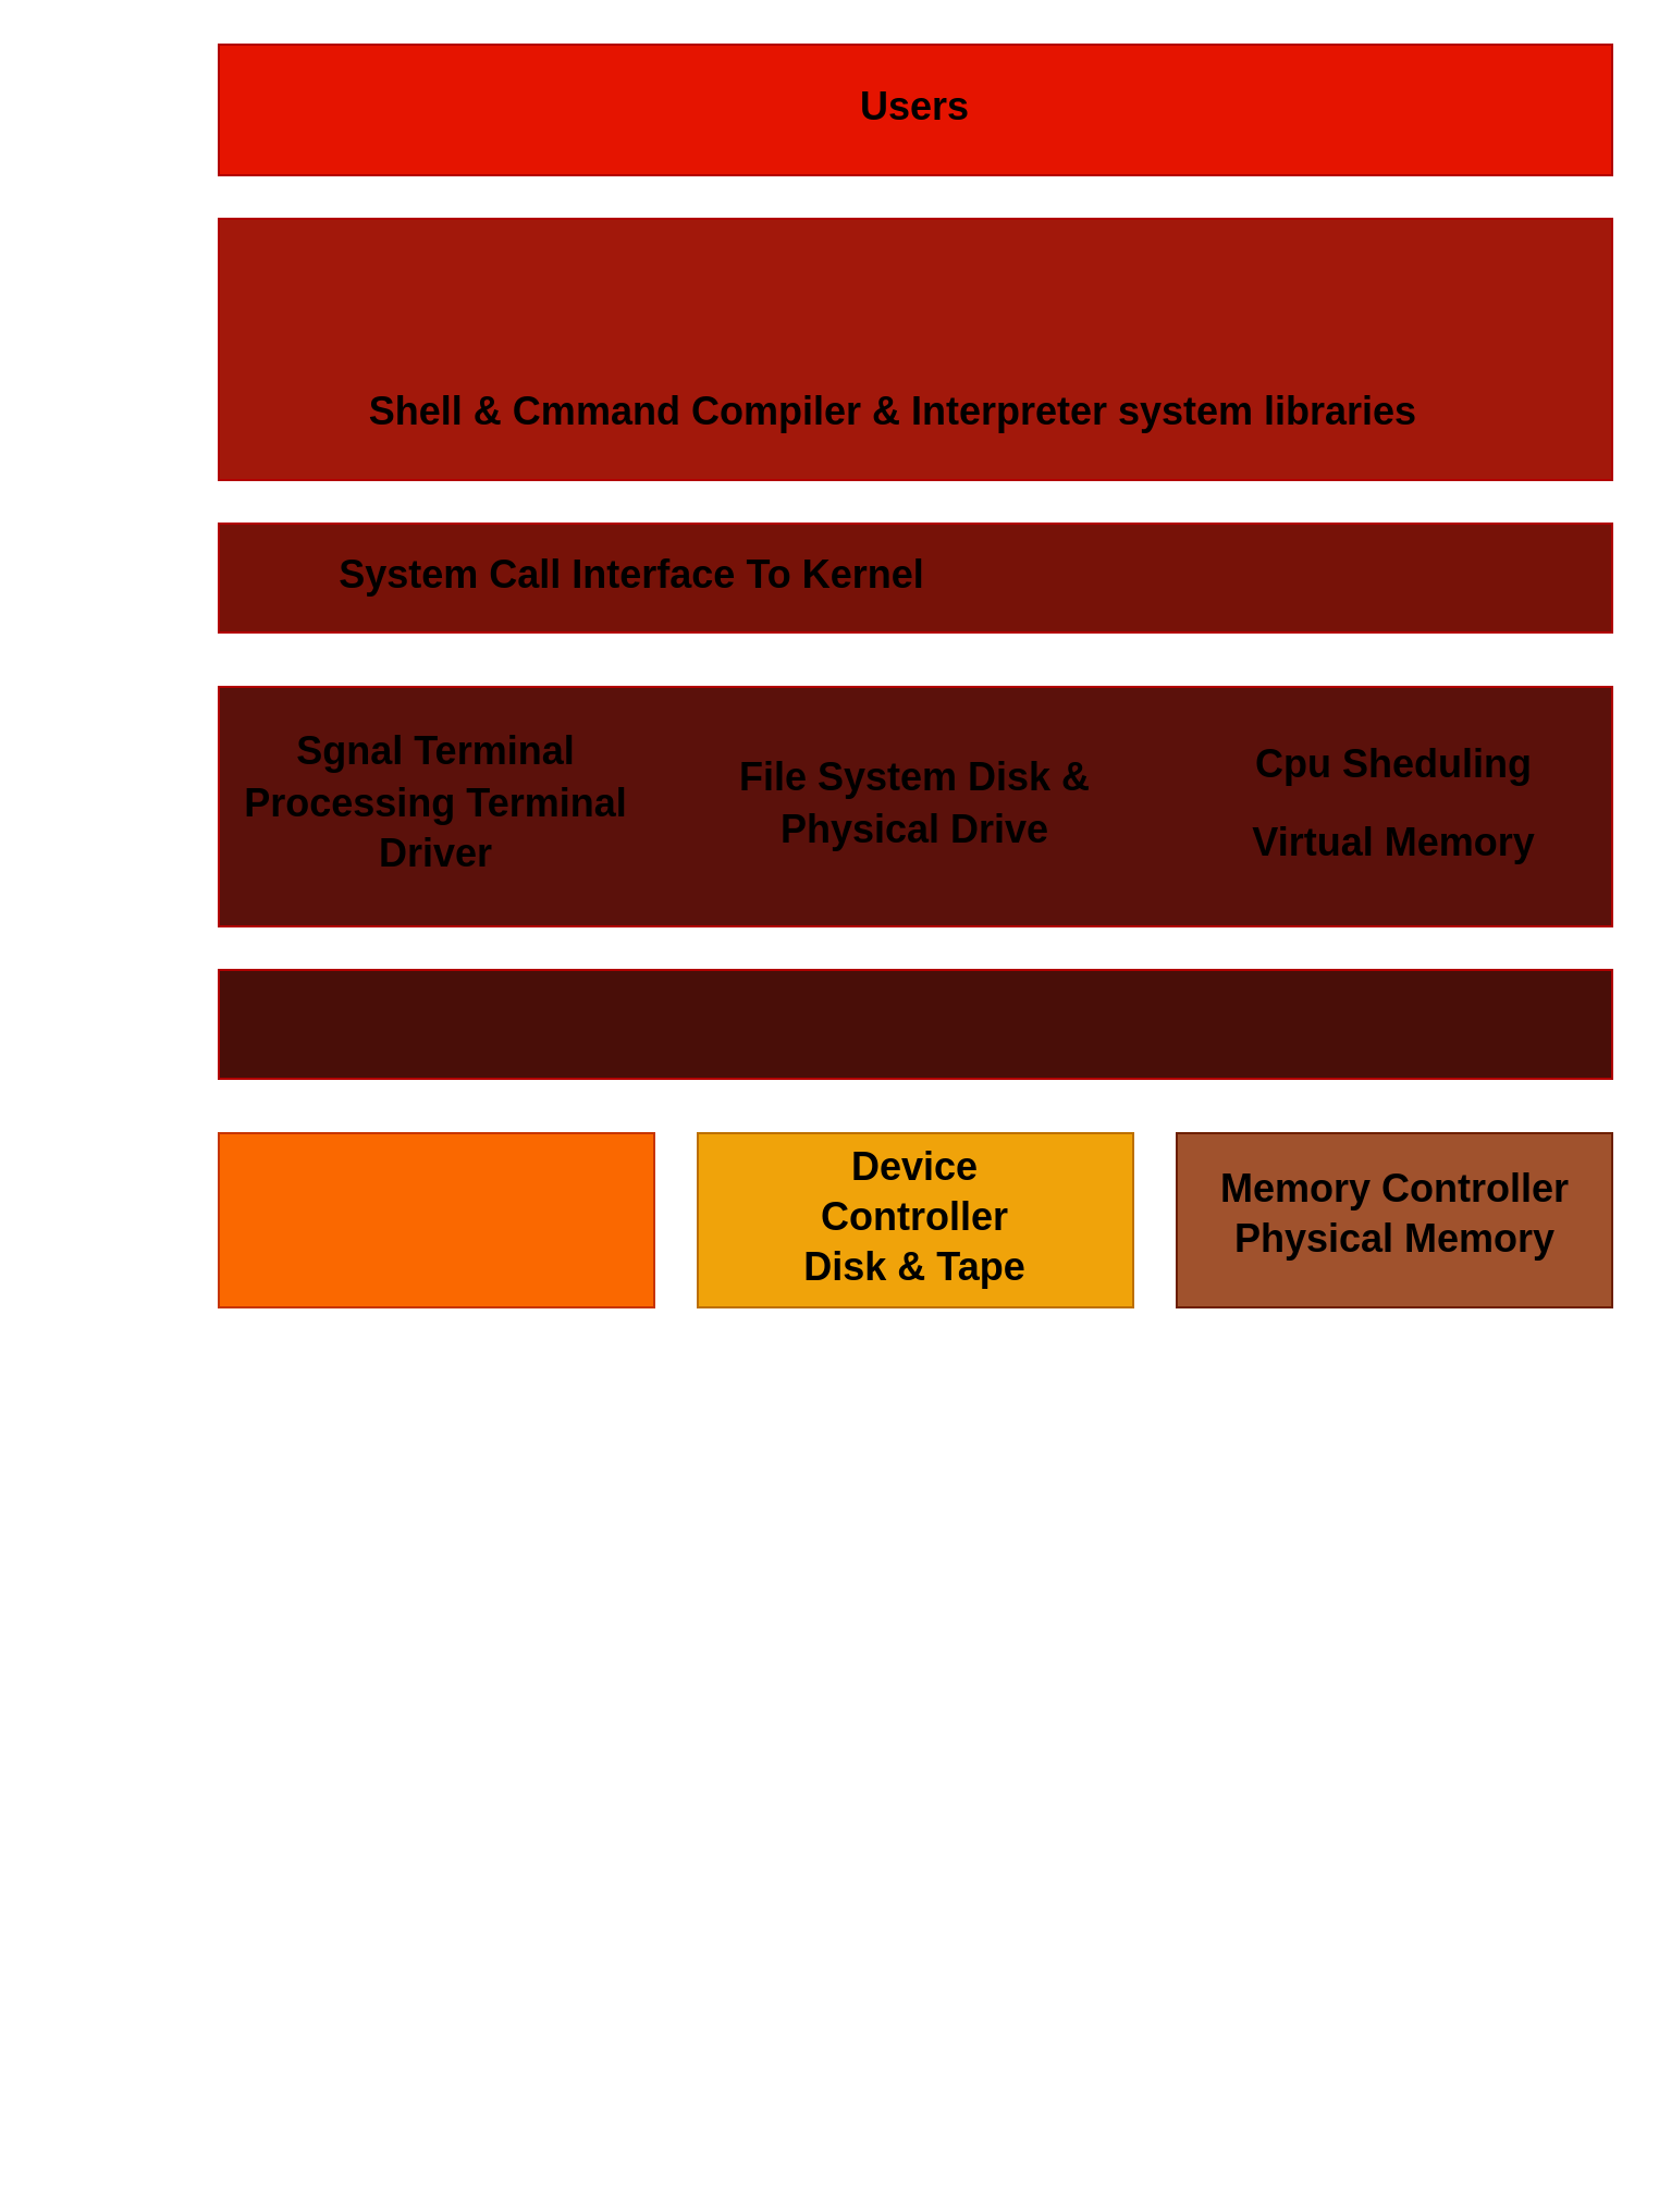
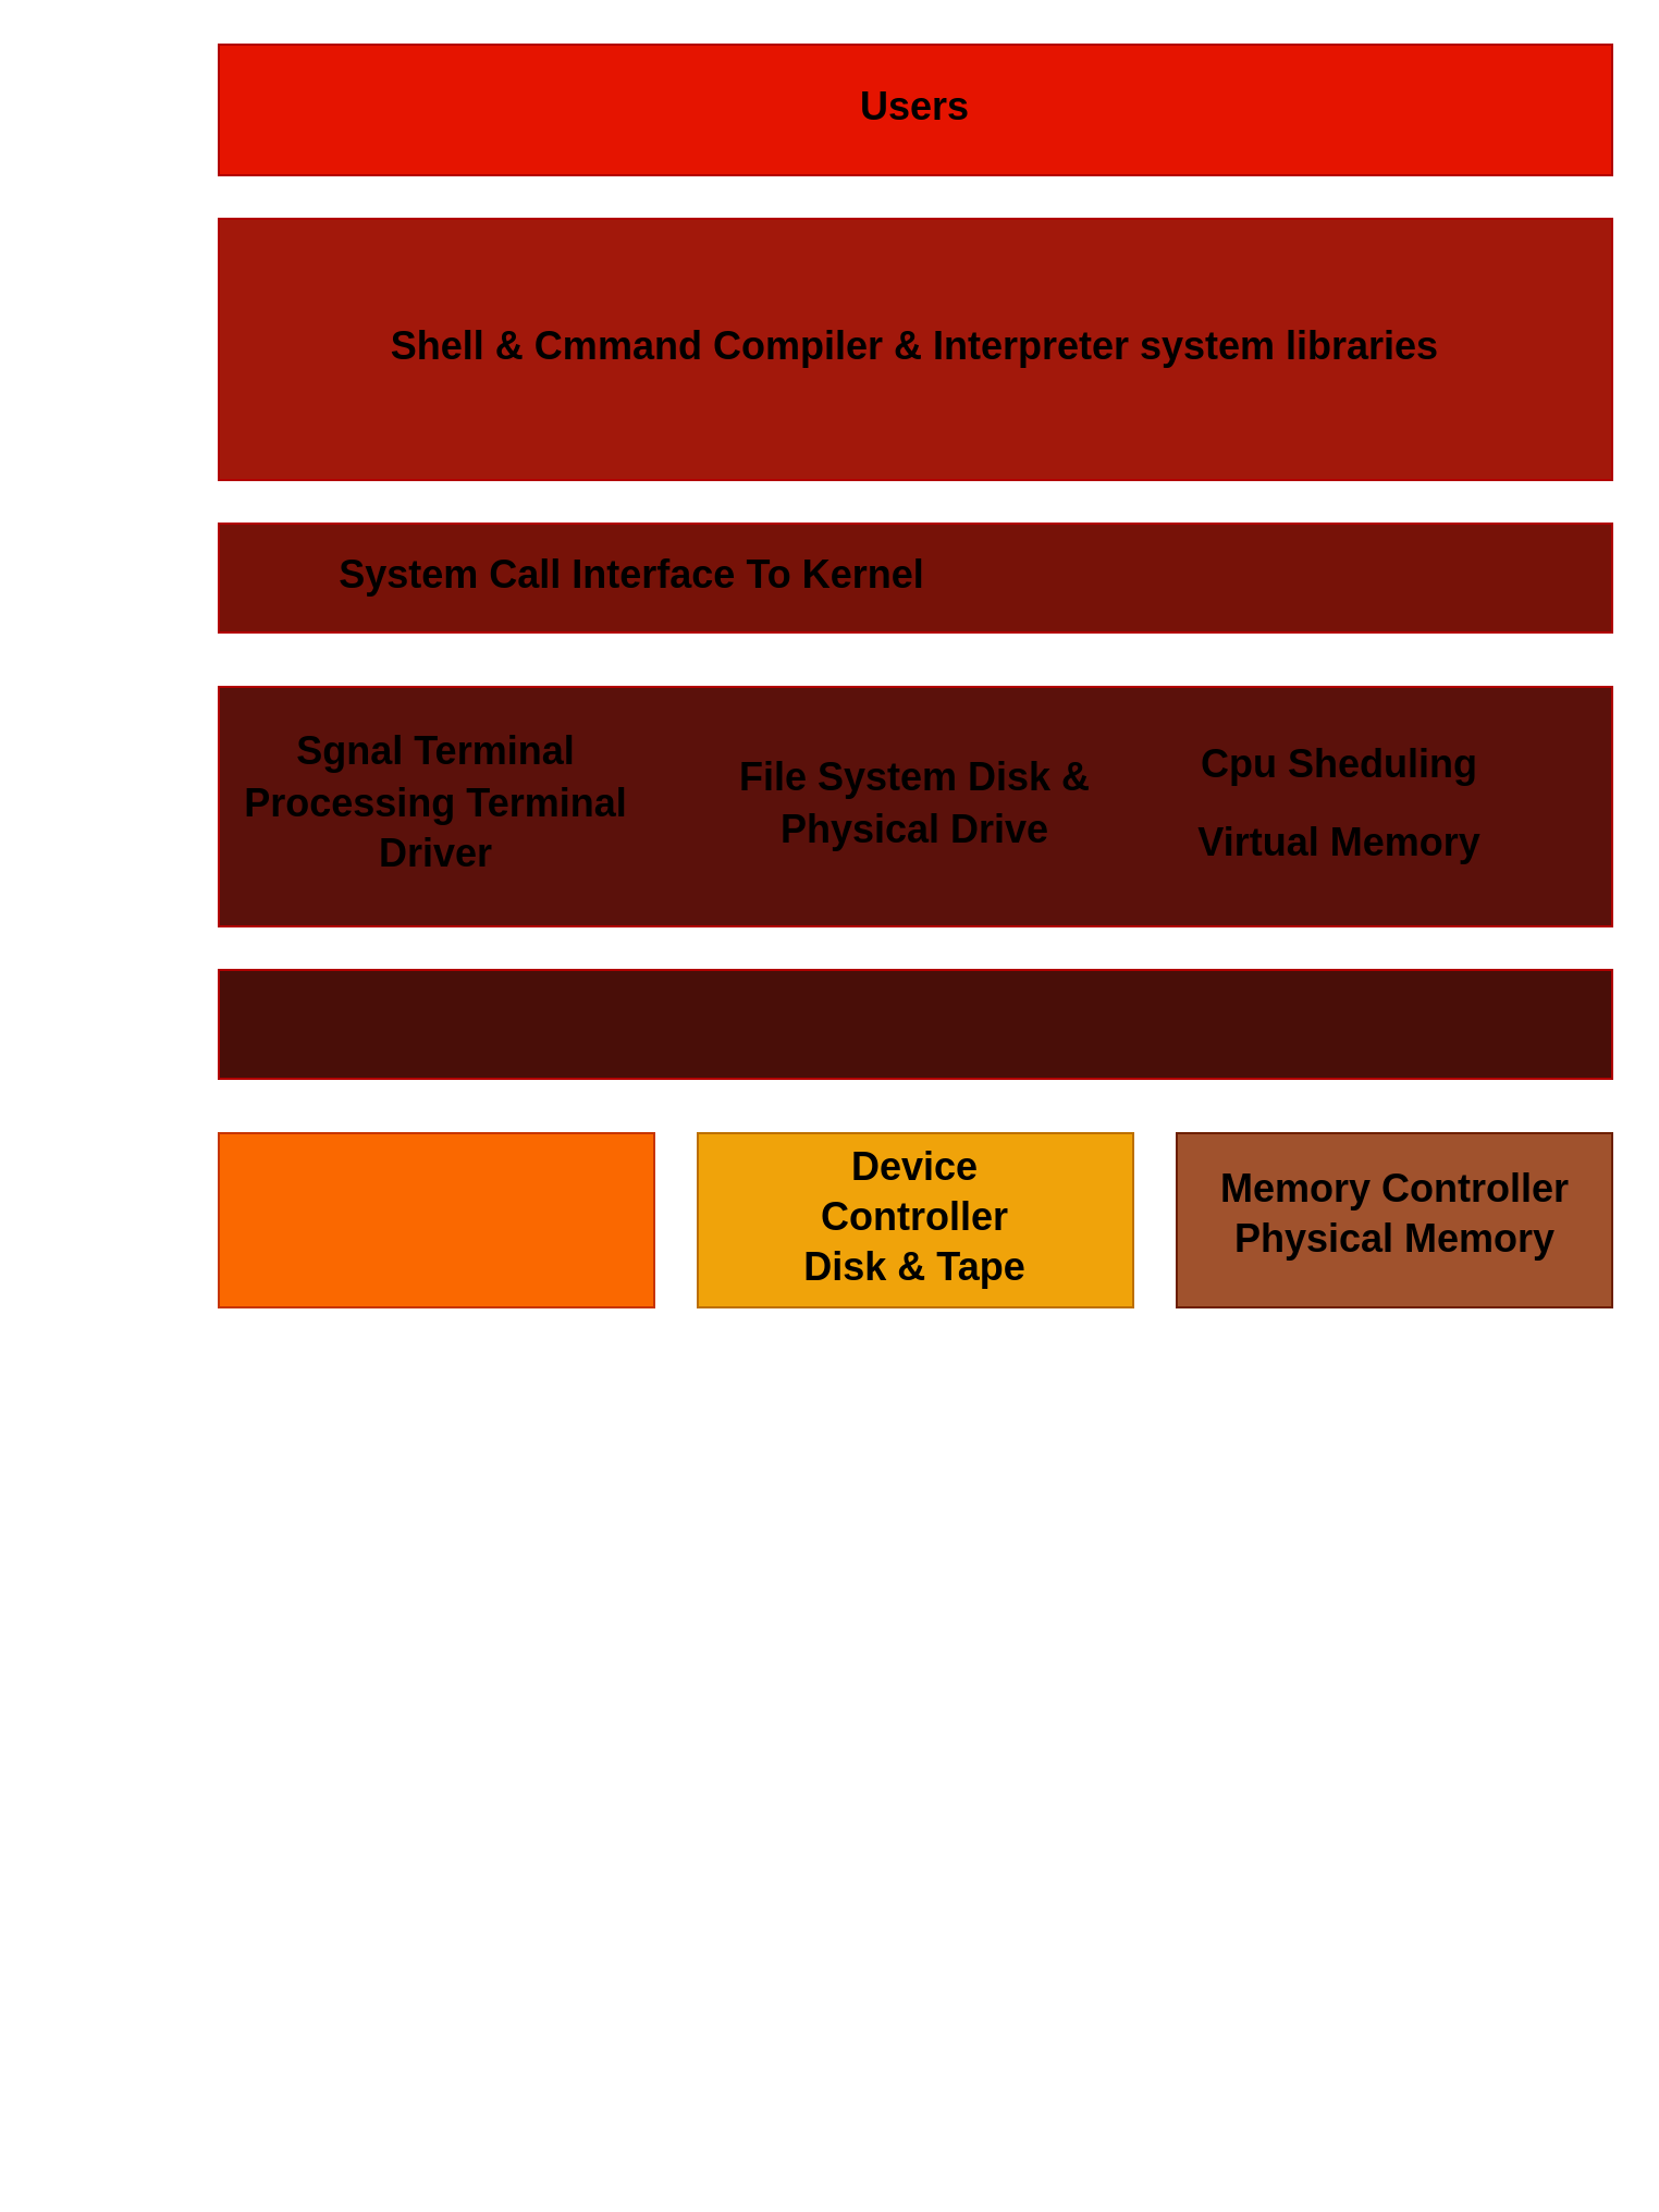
  <mxCell id="0" />
  <mxCell id="1" parent="0" />
  <mxCell id="2" value="" style="rounded=0;whiteSpace=wrap;html=1;fillColor=#e51400;fontColor=#ffffff;strokeColor=#B20000;" vertex="1" parent="1"><mxGeometry x="100" y="20" width="640" height="60" as="geometry" /></mxCell>
  <mxCell id="3" value="" style="rounded=0;whiteSpace=wrap;html=1;fillColor=#a2180b;fontColor=#ffffff;strokeColor=#B20000;" vertex="1" parent="1"><mxGeometry x="100" y="100" width="640" height="120" as="geometry" /></mxCell>
  <mxCell id="4" value="" style="rounded=0;whiteSpace=wrap;html=1;fillColor=#771208;fontColor=#ffffff;strokeColor=#B20000;" vertex="1" parent="1"><mxGeometry x="100" y="240" width="640" height="50" as="geometry" /></mxCell>
  <mxCell id="5" value="" style="rounded=0;whiteSpace=wrap;html=1;fillColor=#5b110b;fontColor=#ffffff;strokeColor=#B20000;" vertex="1" parent="1"><mxGeometry x="100" y="315" width="640" height="110" as="geometry" /></mxCell>
  <mxCell id="6" value="" style="rounded=0;whiteSpace=wrap;html=1;fillColor=#490e08;fontColor=#ffffff;strokeColor=#B20000;" vertex="1" parent="1"><mxGeometry x="100" y="445" width="640" height="50" as="geometry" /></mxCell>
  <mxCell id="7" value="" style="rounded=0;whiteSpace=wrap;html=1;fillColor=#fa6800;fontColor=#000000;strokeColor=#C73500;" vertex="1" parent="1"><mxGeometry x="100" y="520" width="200" height="80" as="geometry" /></mxCell>
  <mxCell id="8" value="" style="rounded=0;whiteSpace=wrap;html=1;fillColor=#f0a30a;fontColor=#000000;strokeColor=#BD7000;" vertex="1" parent="1"><mxGeometry x="320" y="520" width="200" height="80" as="geometry" /></mxCell>
  <mxCell id="9" value="" style="rounded=0;whiteSpace=wrap;html=1;fillColor=#a0522d;fontColor=#ffffff;strokeColor=#6D1F00;" vertex="1" parent="1"><mxGeometry x="540" y="520" width="200" height="80" as="geometry" /></mxCell>
  <mxCell id="10" value="&lt;p style=&quot;line-height: 120%;&quot;&gt;&lt;font size=&quot;1&quot; style=&quot;&quot;&gt;&lt;b style=&quot;font-size: 18px;&quot;&gt;Users&lt;/b&gt;&lt;/font&gt;&lt;/p&gt;" style="text;html=1;align=center;verticalAlign=middle;whiteSpace=wrap;rounded=0;strokeWidth=5;" vertex="1" parent="1"><mxGeometry x="390" y="35" width="60" height="30" as="geometry" /></mxCell>
- <mxCell id="11" value="&lt;p style=&quot;line-height: 120%;&quot;&gt;&lt;font size=&quot;1&quot; style=&quot;&quot;&gt;&lt;b style=&quot;font-size: 18px;&quot;&gt;Shell &amp;amp; Cmmand Compiler &amp;amp; Interpreter system libraries&lt;/b&gt;&lt;/font&gt;&lt;/p&gt;" style="text;html=1;align=center;verticalAlign=middle;whiteSpace=wrap;rounded=0;strokeWidth=5;" vertex="1" parent="1"><mxGeometry x="165" y="175" width="490" height="30" as="geometry" /></mxCell>
+ <mxCell id="11" value="&lt;p style=&quot;line-height: 120%;&quot;&gt;&lt;font size=&quot;1&quot; style=&quot;&quot;&gt;&lt;b style=&quot;font-size: 18px;&quot;&gt;Shell &amp;amp; Cmmand Compiler &amp;amp; Interpreter system libraries&lt;/b&gt;&lt;/font&gt;&lt;/p&gt;" style="text;html=1;align=center;verticalAlign=middle;whiteSpace=wrap;rounded=0;strokeWidth=5;" vertex="1" parent="1"><mxGeometry x="175" y="145" width="490" height="30" as="geometry" /></mxCell>
  <mxCell id="12" value="&lt;p style=&quot;line-height: 173%;&quot;&gt;&lt;font size=&quot;1&quot; style=&quot;&quot;&gt;&lt;b style=&quot;font-size: 18px;&quot;&gt;Sgnal Terminal Processing Terminal Driver&lt;/b&gt;&lt;/font&gt;&lt;/p&gt;" style="text;html=1;align=center;verticalAlign=middle;whiteSpace=wrap;rounded=0;strokeWidth=5;" vertex="1" parent="1"><mxGeometry x="110" y="325" width="180" height="90" as="geometry" /></mxCell>
  <mxCell id="13" value="&lt;p style=&quot;line-height: 120%;&quot;&gt;&lt;font size=&quot;1&quot; style=&quot;&quot;&gt;&lt;b style=&quot;font-size: 18px;&quot;&gt;System Call Interface To Kernel&lt;/b&gt;&lt;/font&gt;&lt;/p&gt;" style="text;html=1;align=center;verticalAlign=middle;whiteSpace=wrap;rounded=0;strokeWidth=5;" vertex="1" parent="1"><mxGeometry x="150" y="250" width="280" height="30" as="geometry" /></mxCell>
  <mxCell id="14" value="&lt;p style=&quot;line-height: 173%;&quot;&gt;&lt;font size=&quot;1&quot; style=&quot;&quot;&gt;&lt;b style=&quot;font-size: 18px;&quot;&gt;File System Disk &amp;amp; Physical Drive&lt;/b&gt;&lt;/font&gt;&lt;/p&gt;" style="text;html=1;align=center;verticalAlign=middle;whiteSpace=wrap;rounded=0;strokeWidth=5;" vertex="1" parent="1"><mxGeometry x="330" y="325" width="180" height="90" as="geometry" /></mxCell>
- <mxCell id="15" value="&lt;p style=&quot;line-height: 173%;&quot;&gt;&lt;font size=&quot;1&quot; style=&quot;&quot;&gt;&lt;b style=&quot;font-size: 18px;&quot;&gt;Cpu Sheduling&lt;/b&gt;&lt;/font&gt;&lt;/p&gt;&lt;p style=&quot;line-height: 173%;&quot;&gt;&lt;font size=&quot;1&quot; style=&quot;&quot;&gt;&lt;b style=&quot;font-size: 18px;&quot;&gt;Virtual Memory&lt;/b&gt;&lt;/font&gt;&lt;/p&gt;" style="text;html=1;align=center;verticalAlign=middle;whiteSpace=wrap;rounded=0;strokeWidth=5;" vertex="1" parent="1"><mxGeometry x="550" y="325" width="180" height="90" as="geometry" /></mxCell>
+ <mxCell id="15" value="&lt;p style=&quot;line-height: 173%;&quot;&gt;&lt;font size=&quot;1&quot; style=&quot;&quot;&gt;&lt;b style=&quot;font-size: 18px;&quot;&gt;Cpu Sheduling&lt;/b&gt;&lt;/font&gt;&lt;/p&gt;&lt;p style=&quot;line-height: 173%;&quot;&gt;&lt;font size=&quot;1&quot; style=&quot;&quot;&gt;&lt;b style=&quot;font-size: 18px;&quot;&gt;Virtual Memory&lt;/b&gt;&lt;/font&gt;&lt;/p&gt;" style="text;html=1;align=center;verticalAlign=middle;whiteSpace=wrap;rounded=0;strokeWidth=5;" vertex="1" parent="1"><mxGeometry x="525" y="325" width="180" height="90" as="geometry" /></mxCell>
  <mxCell id="16" value="" style="shape=image;verticalLabelPosition=bottom;labelBackgroundColor=default;verticalAlign=top;aspect=fixed;imageAspect=0;image=https://cdn.hashnode.com/res/hashnode/image/upload/v1679590025812/3a7ae0b9-f7d4-4bba-b0a2-31dc47472668.png;" vertex="1" parent="1"><mxGeometry x="20" y="640" width="484" height="354" as="geometry" /></mxCell>
  <mxCell id="17" value="&lt;p style=&quot;line-height: 173%;&quot;&gt;&lt;span style=&quot;font-size: 18px;&quot;&gt;&lt;b&gt;Device Controller Disk &amp;amp; Tape&lt;/b&gt;&lt;/span&gt;&lt;/p&gt;" style="text;html=1;align=center;verticalAlign=middle;whiteSpace=wrap;rounded=0;strokeWidth=5;" vertex="1" parent="1"><mxGeometry x="355" y="535" width="130" height="50" as="geometry" /></mxCell>
  <mxCell id="18" value="&lt;p style=&quot;line-height: 173%;&quot;&gt;&lt;span style=&quot;font-size: 18px;&quot;&gt;&lt;b&gt;Memory Controller Physical Memory&lt;/b&gt;&lt;/span&gt;&lt;/p&gt;" style="text;html=1;align=center;verticalAlign=middle;whiteSpace=wrap;rounded=0;strokeWidth=5;" vertex="1" parent="1"><mxGeometry x="557.5" y="515" width="165" height="85" as="geometry" /></mxCell>
